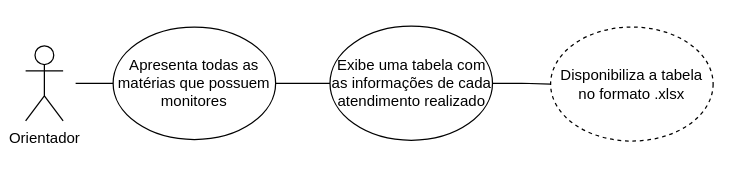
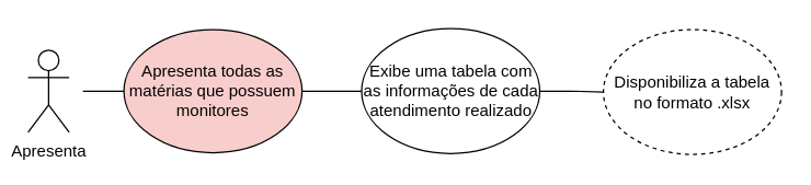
  <mxCell id="0" />
  <mxCell id="1" parent="0" />
- <mxCell id="2" value="Orientador&lt;br&gt;" style="shape=umlActor;verticalLabelPosition=bottom;verticalAlign=top;html=1;outlineConnect=0;" parent="1" vertex="1"><mxGeometry x="20" y="36" width="30" height="60" as="geometry" /></mxCell>
+ <mxCell id="2" value="Apresenta&lt;br&gt;" style="shape=umlActor;verticalLabelPosition=bottom;verticalAlign=top;html=1;outlineConnect=0;" parent="1" vertex="1"><mxGeometry x="20" y="36" width="30" height="60" as="geometry" /></mxCell>
  <mxCell id="3" style="edgeStyle=orthogonalEdgeStyle;rounded=0;orthogonalLoop=1;jettySize=auto;html=1;exitX=1;exitY=0.5;exitDx=0;exitDy=0;entryX=0;entryY=0.5;entryDx=0;entryDy=0;endArrow=none;endFill=0;" edge="1" parent="1" source="4" target="7"><mxGeometry relative="1" as="geometry" /></mxCell>
- <mxCell id="4" value="Apresenta todas as matérias que possuem monitores" style="ellipse;whiteSpace=wrap;html=1;" parent="1" vertex="1"><mxGeometry x="90" y="21" width="130" height="90" as="geometry" /></mxCell>
+ <mxCell id="4" value="Apresenta todas as matérias que possuem monitores" style="ellipse;whiteSpace=wrap;html=1;fillColor=#f8cecc;" parent="1" vertex="1"><mxGeometry x="90" y="21" width="130" height="90" as="geometry" /></mxCell>
  <mxCell id="5" value="" style="endArrow=none;html=1;exitX=0;exitY=0.5;exitDx=0;exitDy=0;" parent="1" source="4" edge="1"><mxGeometry width="50" height="50" relative="1" as="geometry"><mxPoint x="140" y="66" as="sourcePoint" /><mxPoint x="60" y="66" as="targetPoint" /></mxGeometry></mxCell>
  <mxCell id="6" style="edgeStyle=orthogonalEdgeStyle;rounded=0;orthogonalLoop=1;jettySize=auto;html=1;exitX=1;exitY=0.5;exitDx=0;exitDy=0;entryX=0;entryY=0.5;entryDx=0;entryDy=0;endArrow=none;endFill=0;" edge="1" parent="1" source="7" target="8"><mxGeometry relative="1" as="geometry" /></mxCell>
  <mxCell id="7" value="Exibe uma tabela com as informações de cada atendimento realizado" style="ellipse;whiteSpace=wrap;html=1;" parent="1" vertex="1"><mxGeometry x="263.5" y="20.38" width="130" height="91.25" as="geometry" /></mxCell>
  <mxCell id="8" value="Disponibiliza a tabela no formato .xlsx" style="ellipse;whiteSpace=wrap;html=1;dashed=1;" vertex="1" parent="1"><mxGeometry x="440" y="21" width="130" height="91.25" as="geometry" /></mxCell>
